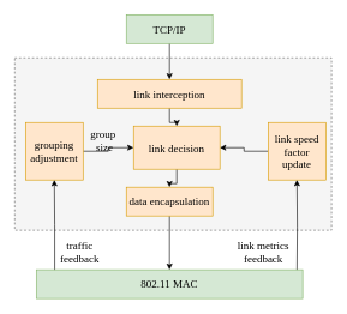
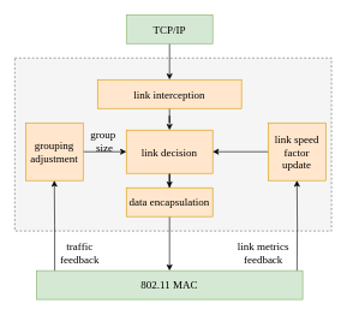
  <mxCell id="0" />
  <mxCell id="1" parent="0" />
  <mxCell id="2" value="" style="rounded=0;whiteSpace=wrap;html=1;dashed=1;fillColor=#f5f5f5;strokeColor=#666666;fontColor=#333333;fontFamily=Times New Roman;fontSize=15;" vertex="1" parent="1"><mxGeometry x="20" y="80" width="440" height="240" as="geometry" /></mxCell>
  <mxCell id="3" style="edgeStyle=orthogonalEdgeStyle;rounded=0;orthogonalLoop=1;jettySize=auto;html=1;entryX=0.5;entryY=0;entryDx=0;entryDy=0;fontFamily=Times New Roman;fontSize=15;" edge="1" parent="1" source="4" target="6"><mxGeometry relative="1" as="geometry" /></mxCell>
  <mxCell id="4" value="TCP/IP" style="rounded=0;whiteSpace=wrap;html=1;fillColor=#d5e8d4;strokeColor=#82b366;fontFamily=Times New Roman;fontSize=15;" vertex="1" parent="1"><mxGeometry x="175" y="20" width="120" height="40" as="geometry" /></mxCell>
  <mxCell id="5" style="edgeStyle=orthogonalEdgeStyle;rounded=0;orthogonalLoop=1;jettySize=auto;html=1;entryX=0.5;entryY=0;entryDx=0;entryDy=0;fontFamily=Times New Roman;fontSize=15;" edge="1" parent="1" source="6" target="8"><mxGeometry relative="1" as="geometry" /></mxCell>
  <mxCell id="6" value="link interception" style="rounded=0;whiteSpace=wrap;html=1;fillColor=#ffe6cc;strokeColor=#d79b00;fontFamily=Times New Roman;fontSize=15;" vertex="1" parent="1"><mxGeometry x="135" y="110" width="200" height="40" as="geometry" /></mxCell>
  <mxCell id="7" style="edgeStyle=orthogonalEdgeStyle;rounded=0;orthogonalLoop=1;jettySize=auto;html=1;entryX=0.5;entryY=0;entryDx=0;entryDy=0;fontFamily=Times New Roman;fontSize=15;" edge="1" parent="1" source="8" target="15"><mxGeometry relative="1" as="geometry" /></mxCell>
- <mxCell id="8" value="link decision" style="rounded=0;whiteSpace=wrap;html=1;fillColor=#ffe6cc;strokeColor=#d79b00;fontFamily=Times New Roman;fontSize=15;" vertex="1" parent="1"><mxGeometry x="185" y="175" width="120" height="60" as="geometry" /></mxCell>
+ <mxCell id="8" value="link decision" style="rounded=0;whiteSpace=wrap;html=1;fillColor=#ffe6cc;strokeColor=#d79b00;fontFamily=Times New Roman;fontSize=15;" vertex="1" parent="1"><mxGeometry x="175" y="180" width="120" height="60" as="geometry" /></mxCell>
  <mxCell id="9" style="edgeStyle=orthogonalEdgeStyle;rounded=0;orthogonalLoop=1;jettySize=auto;html=1;entryX=0;entryY=0.5;entryDx=0;entryDy=0;fontFamily=Times New Roman;fontSize=15;" edge="1" parent="1" source="10" target="8"><mxGeometry relative="1" as="geometry" /></mxCell>
  <mxCell id="10" value="grouping adjustment" style="rounded=0;whiteSpace=wrap;html=1;fillColor=#ffe6cc;strokeColor=#d79b00;fontFamily=Times New Roman;fontSize=15;" vertex="1" parent="1"><mxGeometry x="35" y="170" width="80" height="80" as="geometry" /></mxCell>
  <mxCell id="11" style="edgeStyle=orthogonalEdgeStyle;rounded=0;orthogonalLoop=1;jettySize=auto;html=1;entryX=1;entryY=0.5;entryDx=0;entryDy=0;fontFamily=Times New Roman;fontSize=15;" edge="1" parent="1" source="12" target="8"><mxGeometry relative="1" as="geometry" /></mxCell>
  <mxCell id="12" value="link speed factor update" style="rounded=0;whiteSpace=wrap;html=1;fillColor=#ffe6cc;strokeColor=#d79b00;fontFamily=Times New Roman;fontSize=15;" vertex="1" parent="1"><mxGeometry x="372" y="170" width="80" height="80" as="geometry" /></mxCell>
  <mxCell id="13" value="group&amp;nbsp;&lt;div style=&quot;font-size: 15px;&quot;&gt;size&lt;/div&gt;" style="text;html=1;align=center;verticalAlign=middle;whiteSpace=wrap;rounded=0;fontFamily=Times New Roman;fontSize=15;" vertex="1" parent="1"><mxGeometry x="115" y="180" width="60" height="30" as="geometry" /></mxCell>
  <mxCell id="14" style="edgeStyle=orthogonalEdgeStyle;rounded=0;orthogonalLoop=1;jettySize=auto;html=1;fontFamily=Times New Roman;fontSize=15;" edge="1" parent="1" source="15" target="18"><mxGeometry relative="1" as="geometry" /></mxCell>
  <mxCell id="15" value="data encapsulation" style="rounded=0;whiteSpace=wrap;html=1;fillColor=#ffe6cc;strokeColor=#d79b00;fontFamily=Times New Roman;fontSize=15;" vertex="1" parent="1"><mxGeometry x="175" y="260" width="120" height="40" as="geometry" /></mxCell>
  <mxCell id="16" style="edgeStyle=orthogonalEdgeStyle;rounded=0;orthogonalLoop=1;jettySize=auto;html=1;entryX=0.5;entryY=1;entryDx=0;entryDy=0;fontFamily=Times New Roman;fontSize=15;exitX=0.069;exitY=0.045;exitDx=0;exitDy=0;exitPerimeter=0;" edge="1" parent="1" source="18" target="10"><mxGeometry relative="1" as="geometry"><mxPoint x="75" y="370" as="sourcePoint" /></mxGeometry></mxCell>
  <mxCell id="17" style="edgeStyle=orthogonalEdgeStyle;rounded=0;orthogonalLoop=1;jettySize=auto;html=1;entryX=0.5;entryY=1;entryDx=0;entryDy=0;fontFamily=Times New Roman;fontSize=15;" edge="1" parent="1" target="12"><mxGeometry relative="1" as="geometry"><mxPoint x="412" y="380" as="sourcePoint" /></mxGeometry></mxCell>
  <mxCell id="18" value="802.11 MAC" style="rounded=0;whiteSpace=wrap;html=1;fillColor=#d5e8d4;strokeColor=#82b366;fontFamily=Times New Roman;fontSize=15;" vertex="1" parent="1"><mxGeometry x="50" y="375" width="370" height="40" as="geometry" /></mxCell>
  <mxCell id="19" value="traffic&lt;div style=&quot;font-size: 15px;&quot;&gt;feedback&lt;/div&gt;" style="text;html=1;align=center;verticalAlign=middle;resizable=0;points=[];autosize=1;strokeColor=none;fillColor=none;fontFamily=Times New Roman;fontSize=15;" vertex="1" parent="1"><mxGeometry x="70" y="325" width="80" height="50" as="geometry" /></mxCell>
  <mxCell id="20" value="&lt;div style=&quot;font-size: 15px;&quot;&gt;link metrics&lt;/div&gt;&lt;div style=&quot;font-size: 15px;&quot;&gt;&lt;span style=&quot;background-color: initial; font-size: 15px;&quot;&gt;feedback&lt;/span&gt;&lt;/div&gt;" style="text;html=1;align=center;verticalAlign=middle;resizable=0;points=[];autosize=1;strokeColor=none;fillColor=none;fontFamily=Times New Roman;fontSize=15;" vertex="1" parent="1"><mxGeometry x="320" y="325" width="90" height="50" as="geometry" /></mxCell>
